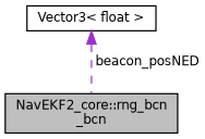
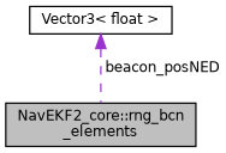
  digraph {
    fontname="DejaVu Sans"
    node [color=black fontname="DejaVu Sans" fontsize=10 shape=record style=filled]
-   n1 [fillcolor=grey75 fontcolor=black height=0.2 label="NavEKF2_core::rng_bcn\l_bcn" width=0.4]
+   n1 [fillcolor=grey75 fontcolor=black height=0.2 label="NavEKF2_core::rng_bcn\l_elements" width=0.4]
    n2 [fillcolor=white height=0.2 label="Vector3\< float \>" width=0.4]
    n2 -> n1 [color=darkorchid3 dir=back fontname="DejaVu Sans" fontsize=10 label=" beacon_posNED" labelfontname=Helvetica labelfontsize=10 style=dashed]
  }
